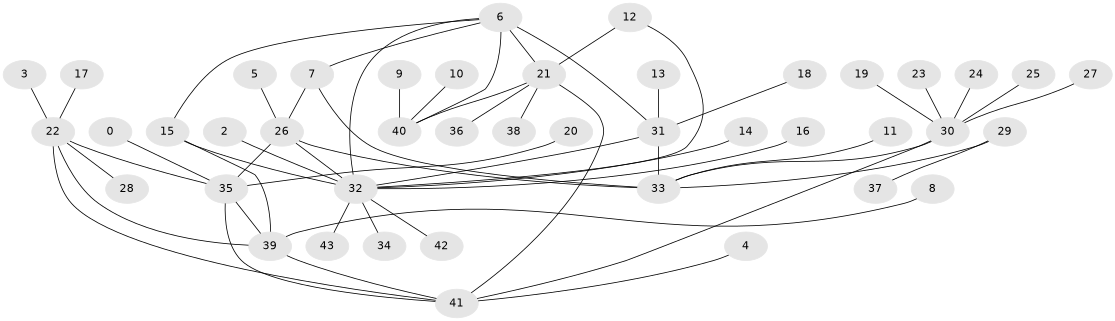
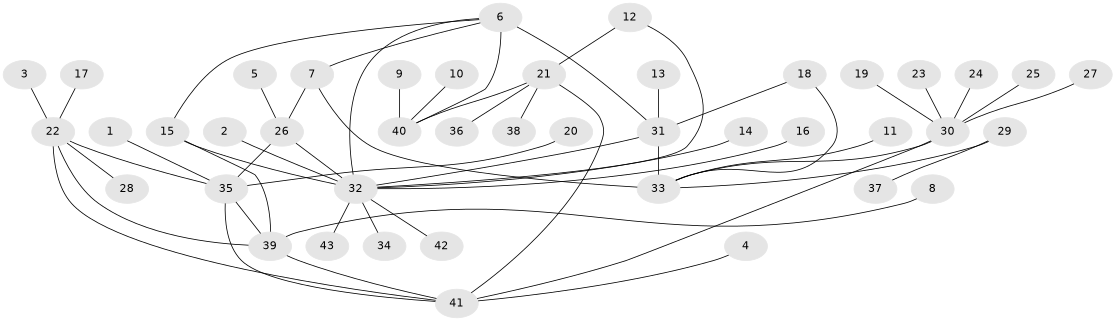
  graph {
    fontname="DejaVu Sans"
    node [color=gray90 fontname="DejaVu Sans" style=filled]
    edge [fontname="DejaVu Sans" weight=1.0]
-   1 [label=0]
+   1
    35
    41
    39
    2
    32
    34
    42
    43
    3
    22
    28
    4
    5
    26
    33
    6
    7
    15
    21
    31
    40
    36
    38
    8
    9
    10
    11
    12
    13
    14
    16
    17
    18
    19
    30
    20
    23
    24
    25
    27
    29
    37
    1 -- 35
    35 -- 41
    35 -- 39
    39 -- 41
    2 -- 32
    32 -- 34
    32 -- 42
    32 -- 43
    3 -- 22
    22 -- 35
    22 -- 41
    22 -- 39
    22 -- 28
    4 -- 41
    5 -- 26
    26 -- 35
    26 -- 32
-   26 -- 33 [weight=2.0]
+   18 -- 33 [weight=2.0]
    6 -- 32 [weight=2.0]
    6 -- 7
    6 -- 15
-   6 -- 21 [weight=2.0]
    6 -- 31
    6 -- 40 [weight=2.0]
    7 -- 26 [weight=2.0]
    7 -- 33
    15 -- 39
    15 -- 32 [weight=2.0]
    21 -- 41
    21 -- 40
    21 -- 36
    21 -- 38
    31 -- 32
    31 -- 33 [weight=2.0]
    8 -- 39
    9 -- 40
    10 -- 40
    11 -- 33
    12 -- 32
    12 -- 21
    13 -- 31
    14 -- 32
    16 -- 32
    17 -- 22
    18 -- 31
    19 -- 30
    30 -- 41
    30 -- 33
    20 -- 35
    23 -- 30
    24 -- 30
    25 -- 30
    27 -- 30
    29 -- 33
    29 -- 37
  }
